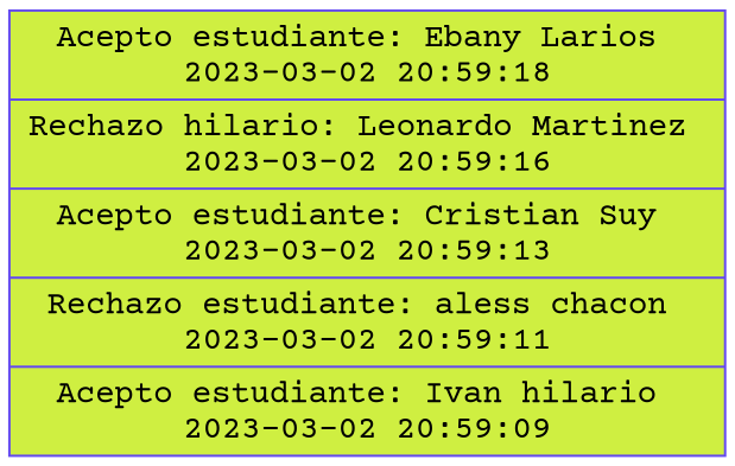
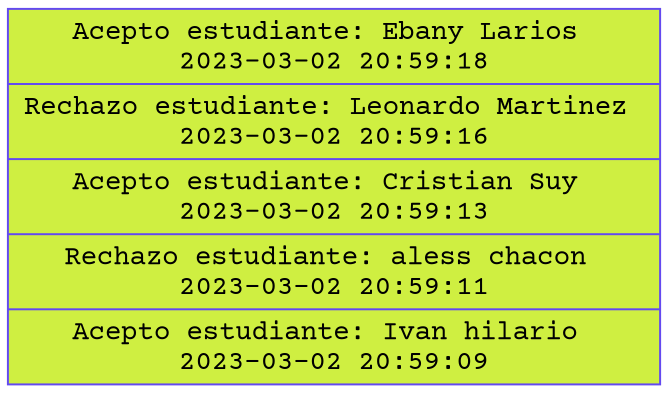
  digraph {
    fontname="Courier Prime"
-   n1 [color="#6349F0" fillcolor="#CFEF41" label="{Acepto estudiante: Ebany Larios \n2023-03-02 20:59:18|Rechazo hilario: Leonardo Martinez \n2023-03-02 20:59:16|Acepto estudiante: Cristian Suy \n2023-03-02 20:59:13|Rechazo estudiante: aless chacon \n2023-03-02 20:59:11|Acepto estudiante: Ivan hilario \n2023-03-02 20:59:09}" shape=record style=filled fontname="Courier Prime"]
+   n1 [color="#6349F0" fillcolor="#CFEF41" label="{Acepto estudiante: Ebany Larios \n2023-03-02 20:59:18|Rechazo estudiante: Leonardo Martinez \n2023-03-02 20:59:16|Acepto estudiante: Cristian Suy \n2023-03-02 20:59:13|Rechazo estudiante: aless chacon \n2023-03-02 20:59:11|Acepto estudiante: Ivan hilario \n2023-03-02 20:59:09}" shape=record style=filled fontname="Courier Prime"]
    subgraph sub_1 {
      rank=same
      rankdir=LR
      n1
    }
  }
